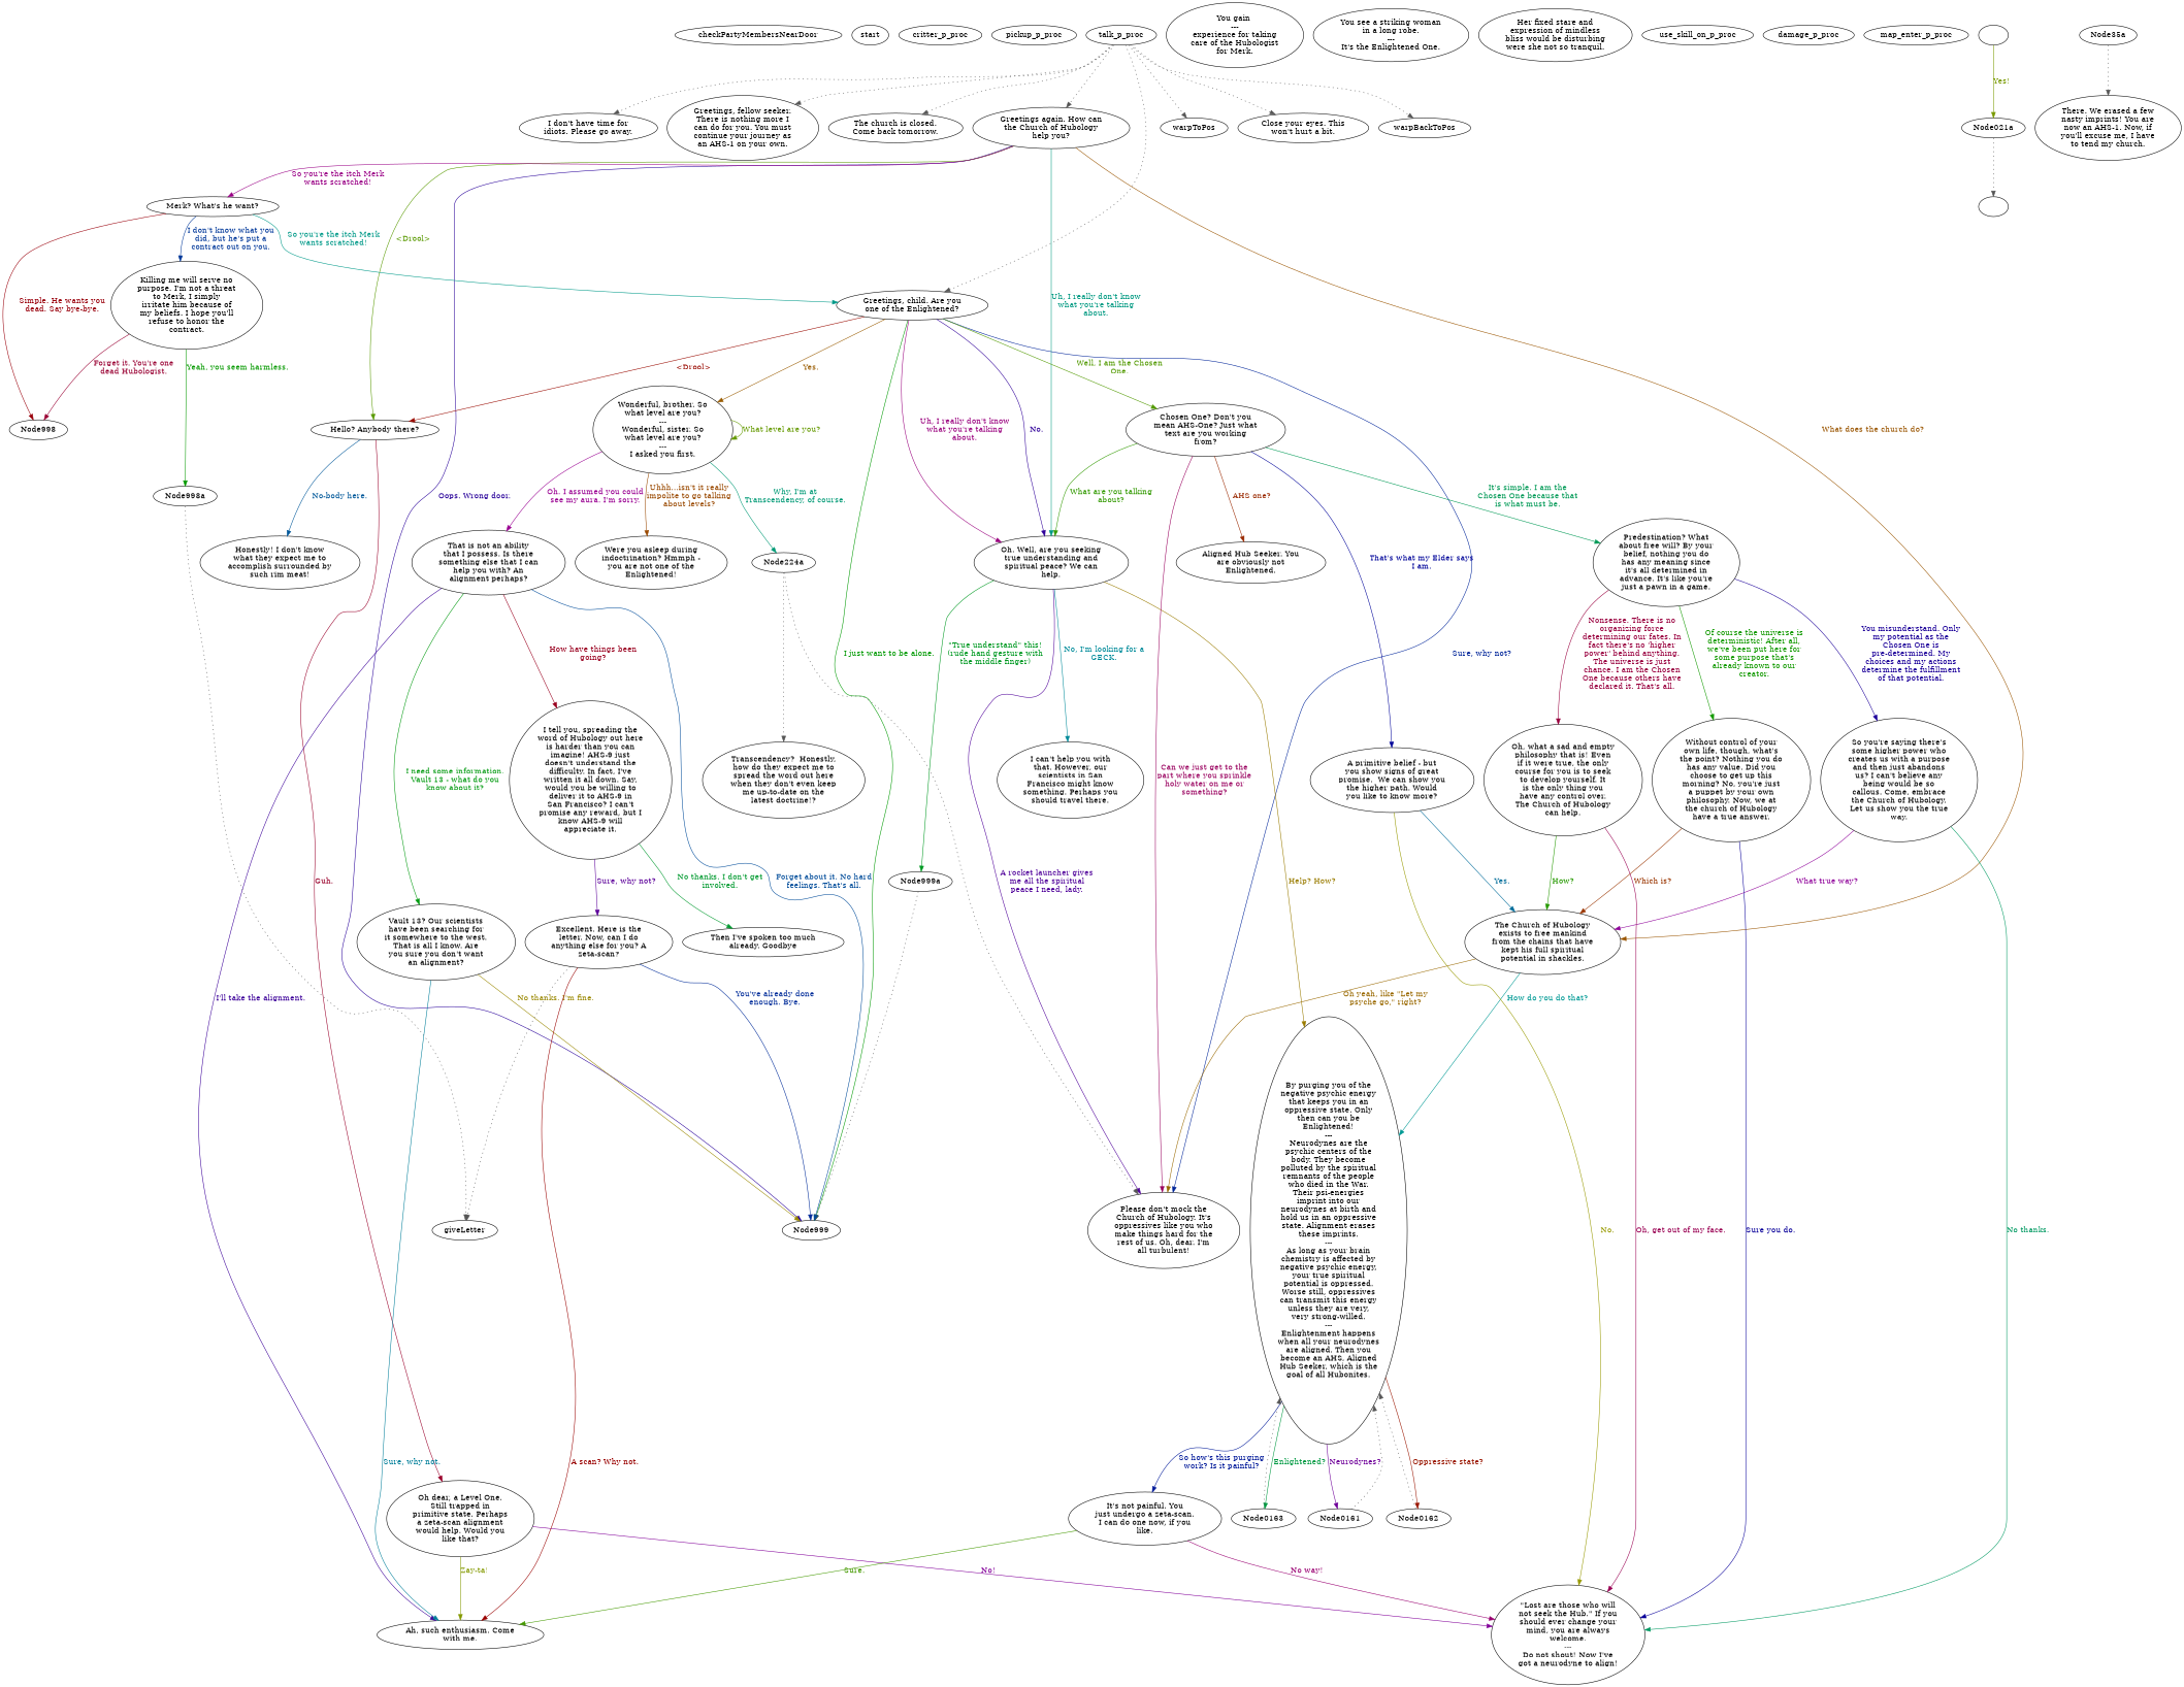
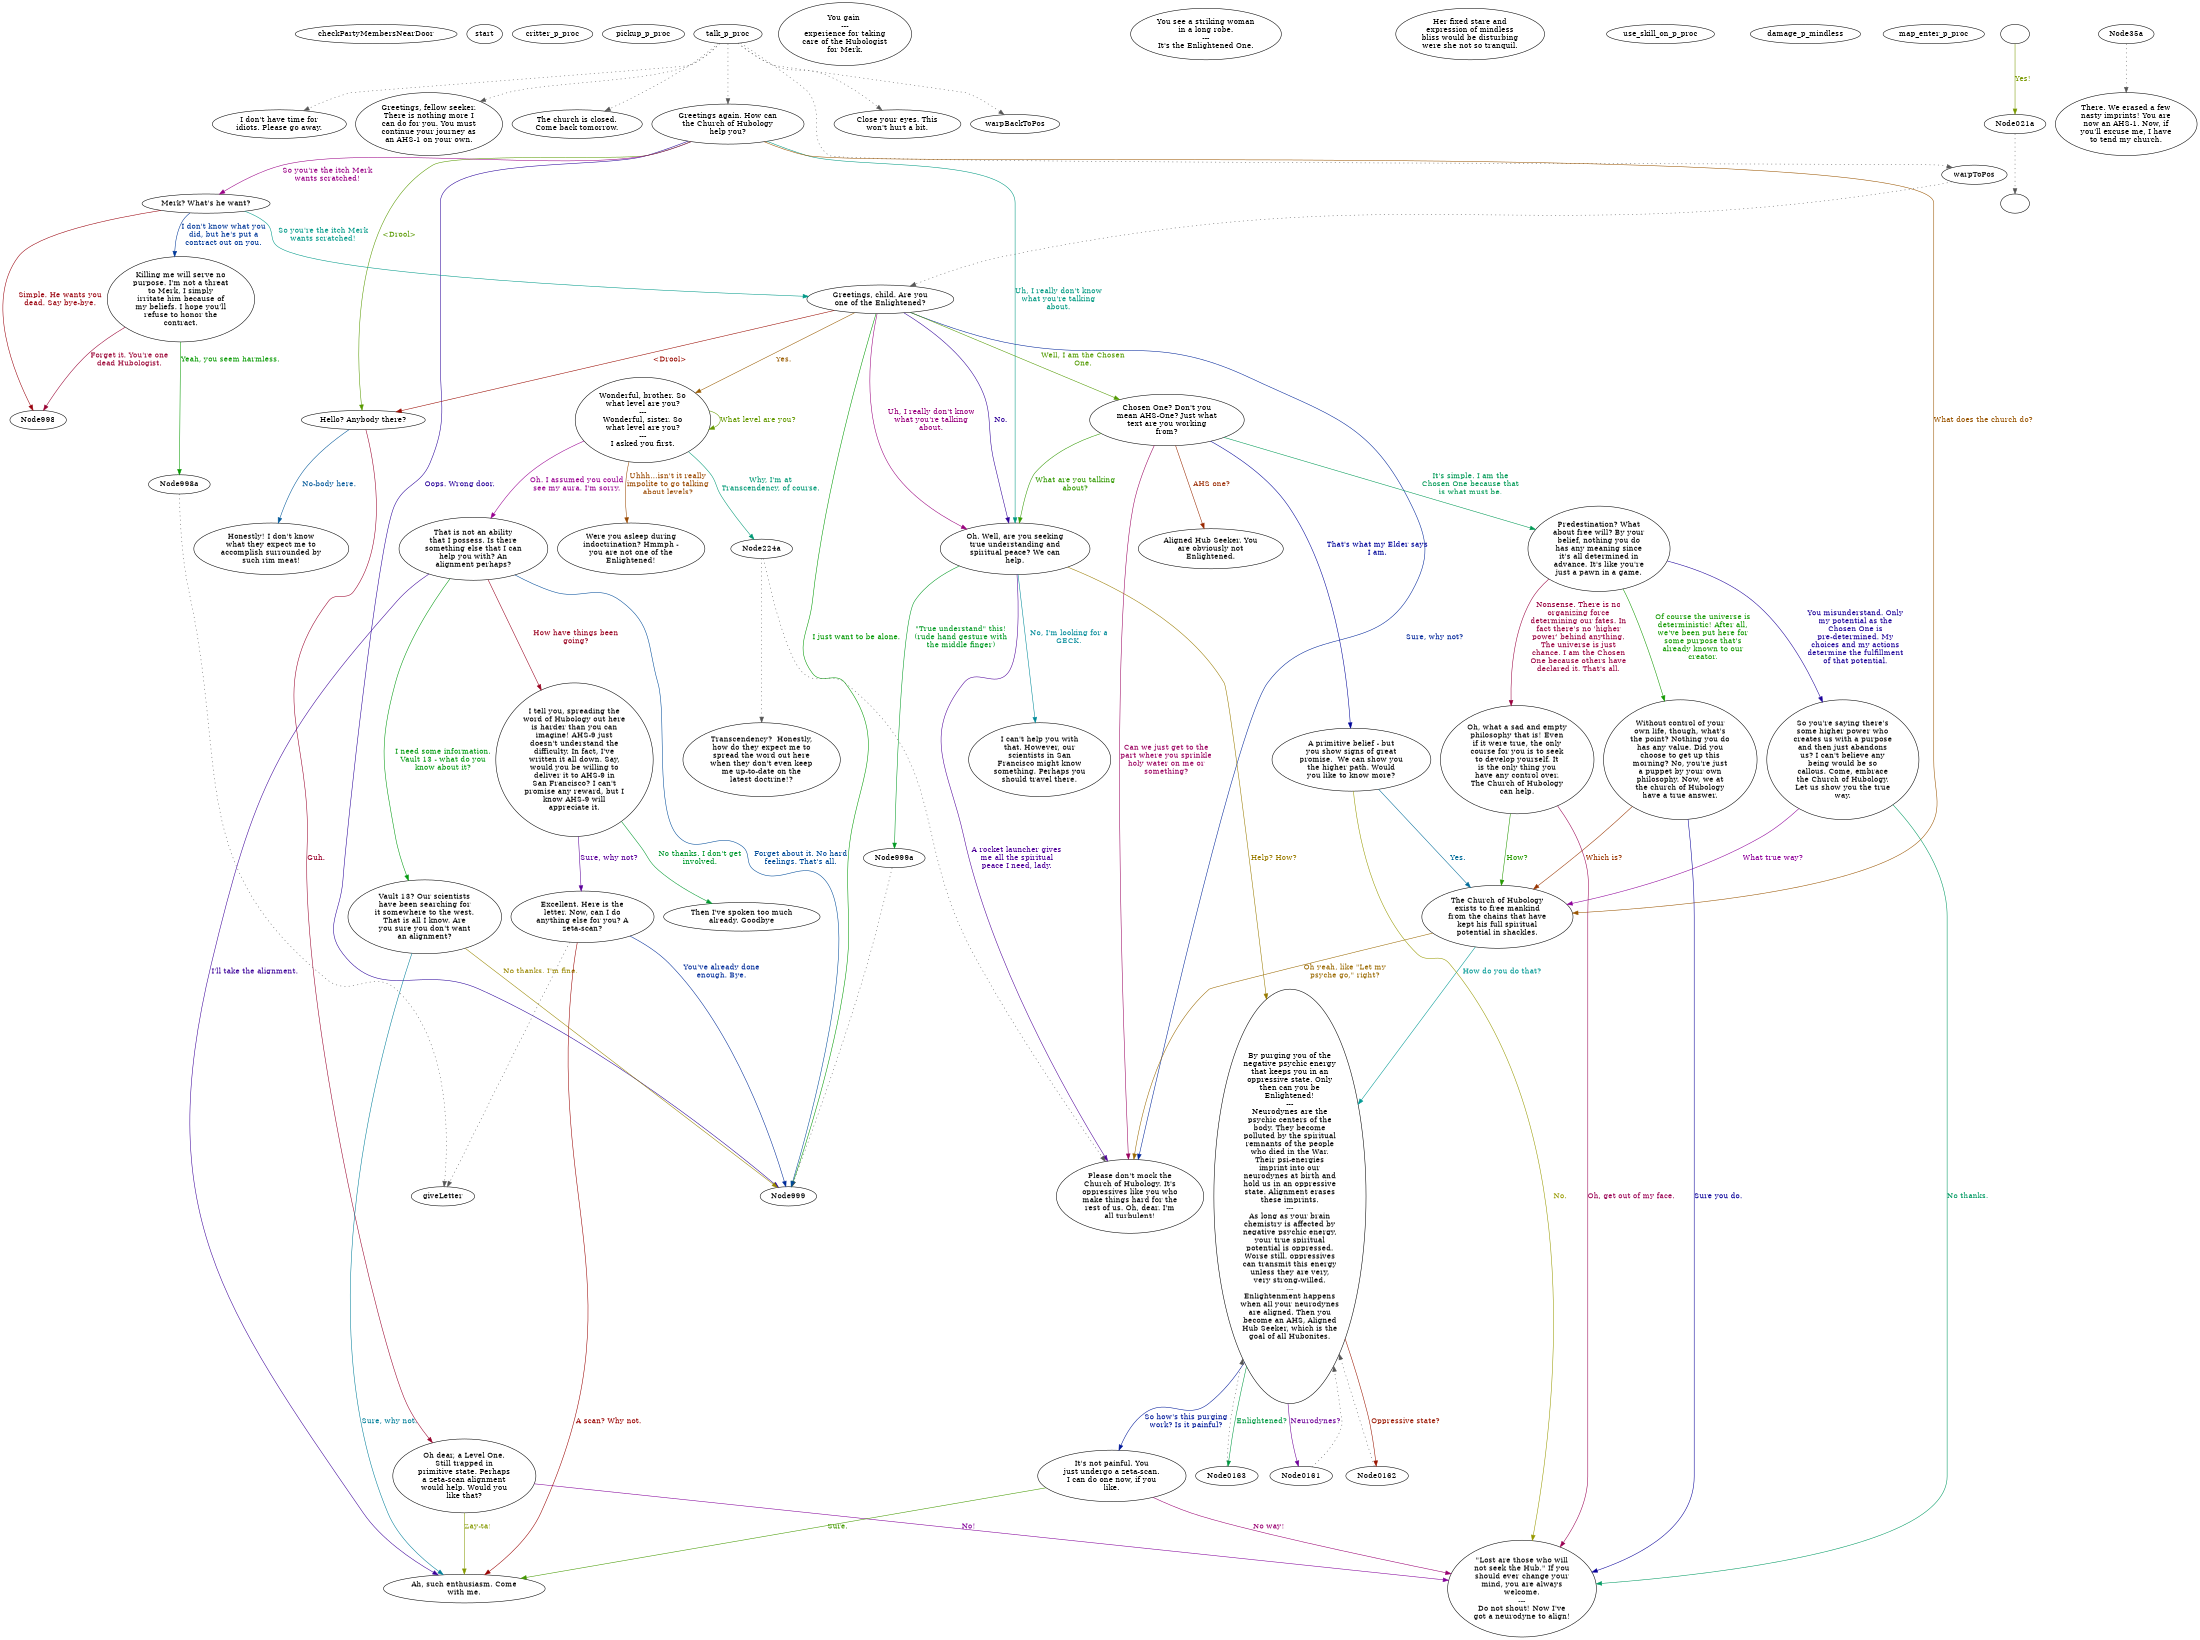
  digraph {
    node [color="#000000" fillcolor="#FFFFFF" style=filled]
    edge [color="#555555"]
    checkPartyMembersNearDoor
    start
    critter_p_proc
    pickup_p_proc
    n5 [label="I don't have time for\nidiots. Please go away."]
    talk_p_proc
    n7 [label="Greetings, fellow seeker.\nThere is nothing more I\ncan do for you. You must\ncontinue your journey as\nan AHS-1 on your own."]
    n8 [label="The church is closed.\nCome back tomorrow."]
    n9 [label="Greetings again. How can\nthe Church of Hubology\nhelp you?"]
    n10 [label="Greetings, child. Are you\none of the Enlightened?"]
    warpToPos
    n12 [label="Close your eyes. This\nwon't hurt a bit."]
    warpBackToPos
    Node999
    n15 [label="Hello? Anybody there?"]
    n16 [label="Oh. Well, are you seeking\ntrue understanding and\nspiritual peace? We can\nhelp."]
    n17 [label="Merk? What's he want?"]
    n18 [label="The Church of Hubology\nexists to free mankind\nfrom the chains that have\nkept his full spiritual\npotential in shackles."]
    n19 [label="Please don't mock the\nChurch of Hubology. It's\noppressives like you who\nmake things hard for the\nrest of us. Oh, dear. I'm\nall turbulent!"]
    n20 [label="Chosen One? Don't you\nmean AHS-One? Just what\ntext are you working\nfrom?"]
    n21 [label="Wonderful, brother. So\nwhat level are you?\n---\nWonderful, sister. So\nwhat level are you?\n---\nI asked you first."]
    n22 [label="Oh dear, a Level One.\nStill trapped in\nprimitive state. Perhaps\na zeta-scan alignment\nwould help. Would you\nlike that?"]
    n23 [label="Honestly! I don't know\nwhat they expect me to\naccomplish surrounded by\nsuch rim meat!"]
    n24 [label="I can't help you with\nthat. However, our\nscientists in San\nFrancisco might know\nsomething. Perhaps you\nshould travel there."]
    n25 [label="By purging you of the\nnegative psychic energy\nthat keeps you in an\noppressive state. Only\nthen can you be\nEnlightened!\n---\nNeurodynes are the\npsychic centers of the\nbody. They become\npolluted by the spiritual\nremnants of the people\nwho died in the War.\nTheir psi-energies\nimprint into our\nneurodynes at birth and\nhold us in an oppressive\nstate. Alignment erases\nthese imprints.\n---\nAs long as your brain\nchemistry is affected by\nnegative psychic energy,\nyour true spiritual\npotential is oppressed.\nWorse still, oppressives\ncan transmit this energy\nunless they are very,\nvery strong-willed.\n---\nEnlightenment happens\nwhen all your neurodynes\nare aligned. Then you\nbecome an AHS, Aligned\nHub Seeker, which is the\ngoal of all Hubonites."]
    Node999a
    Node998
    n28 [label="Killing me will serve no\npurpose. I'm not a threat\nto Merk, I simply\nirritate him because of\nmy beliefs. I hope you'll\nrefuse to honor the\ncontract."]
    n29 [label="Predestination? What\nabout free will? By your\nbelief, nothing you do\nhas any meaning since\nit's all determined in\nadvance. It's like you're\njust a pawn in a game."]
    n30 [label="Aligned Hub Seeker. You\nare obviously not\nEnlightened."]
    n31 [label="A primitive belief - but\nyou show signs of great\npromise.  We can show you\nthe higher path. Would\nyou like to know more?"]
    n32 [label="That is not an ability\nthat I possess. Is there\nsomething else that I can\nhelp you with? An\nalignment perhaps?"]
    Node224a
    n34 [label="Were you asleep during\nindoctrination? Hmmph -\nyou are not one of the\nEnlightened!"]
    n35 [label="You gain \n---\nexperience for taking\ncare of the Hubologist\nfor Merk."]
    n36 [label="You see a striking woman\nin a long robe.\n---\nIt's the Enlightened One."]
    n37 [label="Her fixed stare and\nexpression of mindless\nbliss would be disturbing\nwere she not so tranquil."]
    use_skill_on_p_proc
-   damage_p_proc
+   damage_p_proc [label=damage_p_mindless]
    map_enter_p_proc
    n41 [label="Ah, such enthusiasm. Come\nwith me."]
    n42 [label="\"Lost are those who will\nnot seek the Hub.\" If you\nshould ever change your\nmind, you are always\nwelcome.\n---\nDo not shout! Now I've\ngot a neurodyne to align!"]
    n43 [label="So you're saying there's\nsome higher power who\ncreates us with a purpose\nand then just abandons\nus? I can't believe any\nbeing would be so\ncallous. Come, embrace\nthe Church of Hubology.\nLet us show you the true\nway."]
    n44 [label="Without control of your\nown life, though, what's\nthe point? Nothing you do\nhas any value. Did you\nchoose to get up this\nmorning? No, you're just\na puppet by your own\nphilosophy. Now, we at\nthe church of Hubology\nhave a true answer."]
    n45 [label="Oh, what a sad and empty\nphilosophy that is! Even\nif it were true, the only\ncourse for you is to seek\nto develop yourself. It\nis the only thing you\nhave any control over.\nThe Church of Hubology\ncan help."]
    Node0161
    Node0163
    Node0162
    n49 [label="It's not painful. You\njust undergo a zeta-scan.\nI can do one now, if you\nlike."]
    Node998a
    n51 [label="Vault 13? Our scientists\nhave been searching for\nit somewhere to the west.\nThat is all I know. Are\nyou sure you don't want\nan alignment?"]
    n52 [label="I tell you, spreading the\nword of Hubology out here\nis harder than you can\nimagine! AHS-9 just\ndoesn't understand the\ndifficulty. In fact, I've\nwritten it all down. Say,\nwould you be willing to\ndeliver it to AHS-9 in\nSan Francisco? I can't\npromise any reward, but I\nknow AHS-9 will\nappreciate it."]
    n53 [label="Transcendency?  Honestly,\nhow do they expect me to\nspread the word out here\nwhen they don't even keep\nme up-to-date on the\nlatest doctrine!?"]
    giveLetter
    n55 [label="Excellent. Here is the\nletter. Now, can I do\nanything else for you? A\nzeta-scan?"]
    n56 [label="Then I've spoken too much\nalready. Goodbye"]
    n57 [label=" "]
    Node021a
    n59 [label=" "]
    n60 [label="There. We erased a few\nnasty imprints! You are\nnow an AHS-1. Now, if\nyou'll excuse me, I have\nto tend my church."]
    Node35a
    talk_p_proc -> n5 [style=dotted]
    talk_p_proc -> n7 [style=dotted]
    talk_p_proc -> n8 [style=dotted]
    talk_p_proc -> n9 [style=dotted]
-   talk_p_proc -> n10 [style=dotted]
+   warpToPos -> n10 [style=dotted]
    talk_p_proc -> warpToPos [style=dotted]
    talk_p_proc -> n12 [style=dotted]
    talk_p_proc -> warpBackToPos [style=dotted]
    n9 -> Node999 [color="#270099" fontcolor="#270099" label="Oops. Wrong door."]
    n9 -> n15 [color="#589900" fontcolor="#589900" label="<Drool>"]
    n9 -> n16 [color="#009981" fontcolor="#009981" label="Uh, I really don't know\nwhat you're talking\nabout."]
    n9 -> n17 [color="#990085" fontcolor="#990085" label="So you're the itch Merk\nwants scratched!"]
    n9 -> n18 [color="#995400" fontcolor="#995400" label="What does the church do?"]
    n10 -> Node999 [color="#009902" fontcolor="#009902" label="I just want to be alone."]
    n10 -> n15 [color="#990900" fontcolor="#990900" label="<Drool>"]
    n10 -> n16 [color="#99007D" fontcolor="#99007D" label="Uh, I really don't know\nwhat you're talking\nabout."]
    n10 -> n16 [color="#2F0099" fontcolor="#2F0099" label="No."]
    n10 -> n19 [color="#002499" fontcolor="#002499" label="Sure, why not?"]
    n10 -> n20 [color="#519900" fontcolor="#519900" label="Well, I am the Chosen\nOne."]
    n10 -> n21 [color="#995B00" fontcolor="#995B00" label="Yes."]
    n15 -> n22 [color="#99002A" fontcolor="#99002A" label="Guh."]
    n15 -> n23 [color="#005799" fontcolor="#005799" label="No-body here."]
    n16 -> n19 [color="#4E0099" fontcolor="#4E0099" label="A rocket launcher gives\nme all the spiritual\npeace I need, lady."]
    n16 -> n24 [color="#008A99" fontcolor="#008A99" label="No, I'm looking for a\nGECK."]
    n16 -> n25 [color="#997B00" fontcolor="#997B00" label="Help? How?"]
    n16 -> Node999a [color="#009922" fontcolor="#009922" label="\"True understand\" this!\n(rude hand gesture with\nthe middle finger)"]
    n17 -> n10 [color="#009988" fontcolor="#009988" label="So you're the itch Merk\nwants scratched!"]
    n17 -> Node998 [color="#99000B" fontcolor="#99000B" label="Simple. He wants you\ndead. Say bye-bye."]
    n17 -> n28 [color="#003799" fontcolor="#003799" label="I don't know what you\ndid, but he's put a\ncontract out on you."]
    n18 -> n19 [color="#996800" fontcolor="#996800" label="Oh yeah, like \"Let my\npsyche go,\" right?"]
    n18 -> n25 [color="#009994" fontcolor="#009994" label="How do you do that?"]
    n20 -> n16 [color="#319900" fontcolor="#319900" label="What are you talking\nabout?"]
    n20 -> n19 [color="#99005E" fontcolor="#99005E" label="Can we just get to the\npart where you sprinkle\nholy water on me or\nsomething?"]
    n20 -> n29 [color="#009955" fontcolor="#009955" label="It's simple. I am the\nChosen One because that\nis what must be."]
    n20 -> n30 [color="#992800" fontcolor="#992800" label="AHS one?"]
    n20 -> n31 [color="#000499" fontcolor="#000499" label="That's what my Elder says\nI am."]
    n21 -> n21 [color="#649900" fontcolor="#649900" label="What level are you?"]
    n21 -> n32 [color="#990091" fontcolor="#990091" label="Oh. I assumed you could\nsee my aura. I'm sorry."]
    n21 -> Node224a [color="#009975" fontcolor="#009975" label="Why, I'm at\nTranscendency, of course."]
    n21 -> n34 [color="#994800" fontcolor="#994800" label="Uhhh...isn't it really\nimpolite to go talking\nabout levels?"]
    n22 -> n41 [color="#849900" fontcolor="#849900" label="Zay-ta!"]
    n22 -> n42 [color="#820099" fontcolor="#820099" label="No!"]
    n25 -> Node0161 [color="#6E0099" fontcolor="#6E0099" label="Neurodynes?"]
    n25 -> Node0163 [color="#009941" fontcolor="#009941" label="Enlightened?"]
    n25 -> Node0162 [color="#991500" fontcolor="#991500" label="Oppressive state?"]
    n25 -> n49 [color="#001899" fontcolor="#001899" label="So how's this purging\nwork? Is it painful?"]
    Node999a -> Node999 [style=dotted]
    n28 -> Node998 [color="#990032" fontcolor="#990032" label="Forget it. You're one\ndead Hubologist."]
    n28 -> Node998a [color="#059900" fontcolor="#059900" label="Yeah, you seem harmless."]
    n29 -> n43 [color="#1B0099" fontcolor="#1B0099" label="You misunderstand. Only\nmy potential as the\nChosen One is\npre-determined. My\nchoices and my actions\ndetermine the fulfillment\nof that potential."]
    n29 -> n44 [color="#119900" fontcolor="#119900" label="Of course the universe is\ndeterministic! After all,\nwe've been put here for\nsome purpose that's\nalready known to our\ncreator."]
    n29 -> n45 [color="#99003E" fontcolor="#99003E" label="Nonsense. There is no\norganizing force\ndetermining our fates. In\nfact there's no 'higher\npower' behind anything.\nThe universe is just\nchance. I am the Chosen\nOne because others have\ndeclared it. That's all."]
    n31 -> n18 [color="#006B99" fontcolor="#006B99" label="Yes."]
    n31 -> n42 [color="#979900" fontcolor="#979900" label="No."]
    n32 -> Node999 [color="#004B99" fontcolor="#004B99" label="Forget about it. No hard\nfeelings. That's all."]
    n32 -> n41 [color="#3B0099" fontcolor="#3B0099" label="I'll take the alignment."]
    n32 -> n51 [color="#00990E" fontcolor="#00990E" label="I need some information.\nVault 13 - what do you\nknow about it?"]
    n32 -> n52 [color="#99001E" fontcolor="#99001E" label="How have things been\ngoing?"]
    Node224a -> n19 [style=dotted]
    Node224a -> n53 [style=dotted]
    n43 -> n18 [color="#8E0099" fontcolor="#8E0099" label="What true way?"]
    n43 -> n42 [color="#009961" fontcolor="#009961" label="No thanks."]
    n44 -> n18 [color="#993400" fontcolor="#993400" label="Which is?"]
    n44 -> n42 [color="#080099" fontcolor="#080099" label="Sure you do."]
    n45 -> n18 [color="#259900" fontcolor="#259900" label="How?"]
    n45 -> n42 [color="#990052" fontcolor="#990052" label="Oh, get out of my face."]
    Node0161 -> n25 [style=dotted]
    Node0163 -> n25 [style=dotted]
    Node0162 -> n25 [style=dotted]
    n49 -> n41 [color="#449900" fontcolor="#449900" label="Sure."]
    n49 -> n42 [color="#990071" fontcolor="#990071" label="No way!"]
    Node998a -> giveLetter [style=dotted]
    n51 -> Node999 [color="#998700" fontcolor="#998700" label="No thanks. I'm fine."]
    n51 -> n41 [color="#007E99" fontcolor="#007E99" label="Sure, why not."]
    n52 -> n55 [color="#5B0099" fontcolor="#5B0099" label="Sure, why not?"]
    n52 -> n56 [color="#00992E" fontcolor="#00992E" label="No thanks. I don't get\ninvolved."]
    n55 -> Node999 [color="#002B99" fontcolor="#002B99" label="You've already done\nenough. Bye."]
    n55 -> n41 [color="#990100" fontcolor="#990100" label="A scan? Why not."]
    n55 -> giveLetter [style=dotted]
    n57 -> Node021a [color="#789900" fontcolor="#789900" label="Yes!"]
    Node021a -> n59 [style=dotted]
    Node35a -> n60 [style=dotted]
  }
